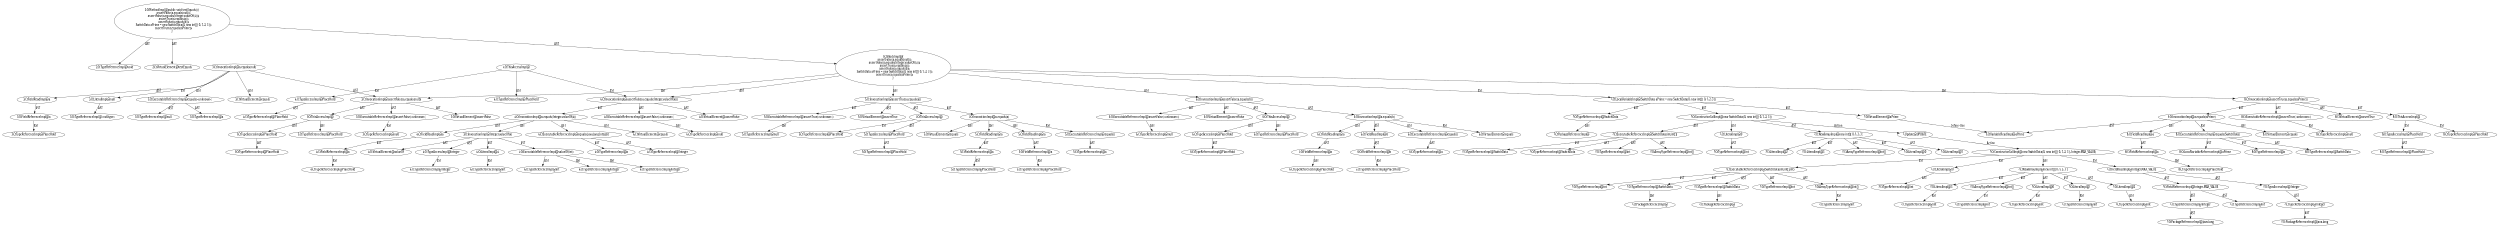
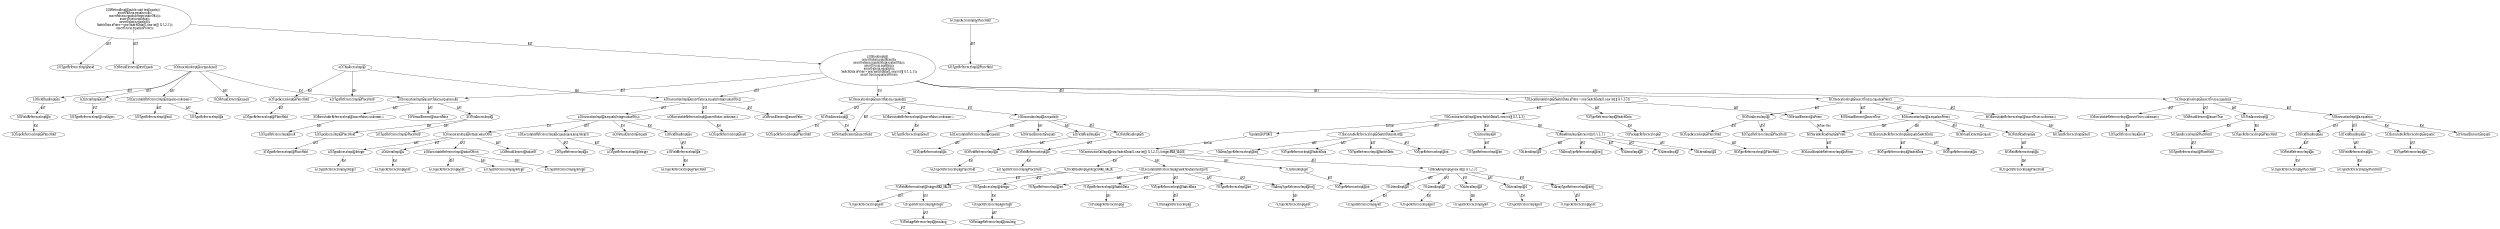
  digraph {
    fontname="Fira Sans"
    node [fontname="Fira Sans" shape=ellipse]
    edge [fontname="Fira Sans"]
    n1 [label="2:CtTypeReferenceImpl@void"]
    n2 [label="2:CtVirtualElement@testEquals"]
    n3 [label="3:CtExecutableReferenceImpl@assertFalse(<unknown>)"]
    n4 [label="3:CtTypeReferenceImpl@null"]
    n5 [label="3:CtVirtualElement@assertFalse"]
    n6 [label="3:CtTypeAccessImpl@PlaceHold"]
    n7 [label="3:CtTypeReferenceImpl@PlaceHold"]
    n8 [label="3:CtThisAccessImpl@"]
    n9 [label="3:CtTypeReferenceImpl@PlaceHold"]
    n10 [label="3:CtExecutableReferenceImpl@equals(<unknown>)"]
    n11 [label="3:CtTypeReferenceImpl@a"]
    n12 [label="3:CtTypeReferenceImpl@null"]
-   n13 [label="3:CtVirtualElement@equals"]
+   n13 [label="0:CtVirtualElement@equals"]
    n14 [label="3:CtFieldReferenceImpl@a"]
    n15 [label="3:CtTypeReferenceImpl@PlaceHold"]
    n16 [label="3:CtFieldReadImpl@a"]
    n17 [label="3:CtLiteralImpl@null"]
    n18 [label="3:CtTypeReferenceImpl@<nulltype>"]
    n19 [label="3:CtInvocationImpl@a.equals(null)"]
    n20 [label="3:CtInvocationImpl@assertFalse(a.equals(null))"]
    n21 [label="4:CtExecutableReferenceImpl@assertFalse(<unknown>)"]
    n22 [label="4:CtTypeReferenceImpl@null"]
    n23 [label="4:CtVirtualElement@assertFalse"]
    n24 [label="4:CtTypeAccessImpl@PlaceHold"]
    n25 [label="4:CtTypeReferenceImpl@PlaceHold"]
    n26 [label="4:CtThisAccessImpl@"]
    n27 [label="4:CtTypeReferenceImpl@PlaceHold"]
    n28 [label="4:CtInvocationImpl@assertFalse(a.equals(Integer.valueOf(4)))"]
    n29 [label="4:CtExecutableReferenceImpl@equals(java.lang.Integer)"]
    n30 [label="4:CtTypeReferenceImpl@a"]
    n31 [label="4:CtTypeReferenceImpl@Integer"]
    n32 [label="4:CtVirtualElement@equals"]
    n33 [label="4:CtFieldReferenceImpl@a"]
    n34 [label="4:CtTypeReferenceImpl@PlaceHold"]
    n35 [label="4:CtFieldReadImpl@a"]
    n36 [label="4:CtExecutableReferenceImpl@valueOf(int)"]
    n37 [label="4:CtTypeReferenceImpl@Integer"]
    n38 [label="4:CtTypeReferenceImpl@Integer"]
    n39 [label="4:CtTypeReferenceImpl@int"]
    n40 [label="4:CtVirtualElement@valueOf"]
    n41 [label="4:CtTypeAccessImpl@Integer"]
    n42 [label="4:CtTypeReferenceImpl@Integer"]
    n43 [label="4:CtLiteralImpl@4"]
    n44 [label="4:CtTypeReferenceImpl@int"]
    n45 [label="3:CtInvocationImpl@Integer.valueOf(4)"]
    n46 [label="4:CtInvocationImpl@a.equals(Integer.valueOf(4))"]
    n47 [label="5:CtExecutableReferenceImpl@assertTrue(<unknown>)"]
    n48 [label="5:CtTypeReferenceImpl@null"]
    n49 [label="5:CtVirtualElement@assertTrue"]
    n50 [label="5:CtTypeAccessImpl@PlaceHold"]
    n51 [label="5:CtTypeReferenceImpl@PlaceHold"]
    n52 [label="5:CtThisAccessImpl@"]
    n53 [label="5:CtTypeReferenceImpl@PlaceHold"]
    n54 [label="5:CtExecutableReferenceImpl@equals()"]
    n55 [label="5:CtTypeReferenceImpl@a"]
    n56 [label="5:CtVirtualElement@equals"]
    n57 [label="5:CtFieldReferenceImpl@a"]
    n58 [label="5:CtTypeReferenceImpl@PlaceHold"]
    n59 [label="5:CtFieldReadImpl@a"]
    n60 [label="5:CtFieldReferenceImpl@a"]
    n61 [label="5:CtTypeReferenceImpl@PlaceHold"]
    n62 [label="5:CtFieldReadImpl@a"]
    n63 [label="5:CtInvocationImpl@a.equals(a)"]
    n64 [label="5:CtInvocationImpl@assertTrue(a.equals(a))"]
    n65 [label="6:CtExecutableReferenceImpl@assertFalse(<unknown>)"]
    n66 [label="6:CtTypeReferenceImpl@null"]
    n67 [label="6:CtVirtualElement@assertFalse"]
    n68 [label="6:CtTypeAccessImpl@PlaceHold"]
    n69 [label="6:CtTypeReferenceImpl@PlaceHold"]
    n70 [label="6:CtThisAccessImpl@"]
    n71 [label="6:CtTypeReferenceImpl@PlaceHold"]
    n72 [label="6:CtExecutableReferenceImpl@equals()"]
    n73 [label="6:CtTypeReferenceImpl@a"]
    n74 [label="6:CtVirtualElement@equals"]
    n75 [label="6:CtFieldReferenceImpl@a"]
    n76 [label="6:CtTypeReferenceImpl@PlaceHold"]
    n77 [label="6:CtFieldReadImpl@a"]
    n78 [label="6:CtFieldReferenceImpl@b"]
    n79 [label="6:CtTypeReferenceImpl@PlaceHold"]
    n80 [label="6:CtFieldReadImpl@b"]
    n81 [label="6:CtInvocationImpl@a.equals(b)"]
    n82 [label="6:CtInvocationImpl@assertFalse(a.equals(b))"]
    n83 [label="7:CtTypeReferenceImpl@SwitchData"]
    n84 [label="7:CtPackageReferenceImpl@"]
    n85 [label="7:CtExecutableReferenceImpl@SwitchData(int,int[])"]
    n86 [label="7:CtTypeReferenceImpl@SwitchData"]
    n87 [label="7:CtTypeReferenceImpl@SwitchData"]
    n88 [label="7:CtTypeReferenceImpl@int"]
    n89 [label="7:CtArrayTypeReferenceImpl@int[]"]
    n90 [label="7:CtLiteralImpl@0"]
    n91 [label="7:CtTypeReferenceImpl@int"]
    n92 [label="7:CtNewArrayImpl@new int[]\{ 0, 1, 2, 3 \}"]
    n93 [label="7:CtArrayTypeReferenceImpl@int[]"]
    n94 [label="7:CtLiteralImpl@0"]
    n95 [label="7:CtLiteralImpl@1"]
    n96 [label="7:CtLiteralImpl@2"]
    n97 [label="7:CtLiteralImpl@3"]
    n98 [label="7:CtConstructorCallImpl@new SwitchData(0, new int[]\{ 0, 1, 2, 3 \})"]
    n99 [label="7:Update@UPDATE"]
    n100 [label="7:CtConstructorCallImpl@new SwitchData(0, new int[]\{ 0, 1, 2, 3 \}, Integer.MAX_VALUE)"]
    n101 [label="7:CtVirtualElement@aPrime"]
    n102 [label="8:CtVariableReadImpl@aPrime"]
    n103 [label="8:CtLocalVariableReferenceImpl@aPrime"]
    n104 [label="7:CtLocalVariableImpl@SwitchData aPrime = new SwitchData(0, new int[]\{ 0, 1, 2, 3 \})"]
    n105 [label="8:CtExecutableReferenceImpl@assertTrue(<unknown>)"]
    n106 [label="8:CtTypeReferenceImpl@null"]
    n107 [label="8:CtVirtualElement@assertTrue"]
    n108 [label="8:CtTypeAccessImpl@PlaceHold"]
    n109 [label="8:CtTypeReferenceImpl@PlaceHold"]
    n110 [label="8:CtThisAccessImpl@"]
    n111 [label="8:CtTypeReferenceImpl@PlaceHold"]
    n112 [label="8:CtExecutableReferenceImpl@equals(SwitchData)"]
    n113 [label="8:CtTypeReferenceImpl@a"]
    n114 [label="8:CtTypeReferenceImpl@SwitchData"]
    n115 [label="8:CtVirtualElement@equals"]
    n116 [label="8:CtFieldReferenceImpl@a"]
    n117 [label="8:CtTypeReferenceImpl@PlaceHold"]
    n118 [label="8:CtFieldReadImpl@a"]
    n119 [label="8:CtInvocationImpl@a.equals(aPrime)"]
    n120 [label="8:CtInvocationImpl@assertTrue(a.equals(aPrime))"]
    n121 [label="2:CtBlockImpl@\{\n    assertFalse(a.equals(null));\n    assertFalse(a.equals(Integer.valueOf(4)));\n    assertTrue(a.equals(a));\n    assertFalse(a.equals(b));\n    SwitchData aPrime = new SwitchData(0, new int[]\{ 0, 1, 2, 3 \});\n    assertTrue(a.equals(aPrime));\n\}"]
    n122 [label="2:CtMethodImpl@public void testEquals() \{\n    assertFalse(a.equals(null));\n    assertFalse(a.equals(Integer.valueOf(4)));\n    assertTrue(a.equals(a));\n    assertFalse(a.equals(b));\n    SwitchData aPrime = new SwitchData(0, new int[]\{ 0, 1, 2, 3 \});\n    assertTrue(a.equals(aPrime));\n\}"]
    n123 [label="7:CtExecutableReferenceImpl@SwitchData(int,int[],int)"]
    n124 [label="7:CtLiteralImpl@0"]
    n125 [label="7:CtNewArrayImpl@new int[]\{ 0, 1, 2, 3 \}"]
    n126 [label="7:CtFieldReadImpl@Integer.MAX_VALUE"]
    n127 [label="7:CtPackageReferenceImpl@"]
    n128 [label="7:CtTypeReferenceImpl@SwitchData"]
    n129 [label="7:CtPackageReferenceImpl@"]
    n130 [label="7:CtTypeReferenceImpl@SwitchData"]
    n131 [label="7:CtTypeReferenceImpl@int"]
    n132 [label="7:CtTypeReferenceImpl@int"]
    n133 [label="7:CtArrayTypeReferenceImpl@int[]"]
    n134 [label="7:CtTypeReferenceImpl@int"]
    n135 [label="7:CtTypeReferenceImpl@int"]
    n136 [label="7:CtTypeReferenceImpl@int"]
    n137 [label="7:CtArrayTypeReferenceImpl@int[]"]
    n138 [label="7:CtTypeReferenceImpl@int"]
    n139 [label="7:CtLiteralImpl@0"]
    n140 [label="7:CtTypeReferenceImpl@int"]
    n141 [label="7:CtLiteralImpl@1"]
    n142 [label="7:CtTypeReferenceImpl@int"]
    n143 [label="7:CtLiteralImpl@2"]
    n144 [label="7:CtTypeReferenceImpl@int"]
    n145 [label="7:CtLiteralImpl@3"]
    n146 [label="7:CtPackageReferenceImpl@java.lang"]
    n147 [label="7:CtTypeReferenceImpl@Integer"]
    n148 [label="7:CtTypeAccessImpl@Integer"]
    n149 [label="7:CtPackageReferenceImpl@java.lang"]
    n150 [label="7:CtTypeReferenceImpl@Integer"]
    n151 [label="7:CtTypeReferenceImpl@int"]
    n152 [label="7:CtFieldReferenceImpl@Integer.MAX_VALUE"]
    n3 -> n4 [label=AST]
    n6 -> n7 [label=AST]
    n8 -> n6 [label=AST]
    n8 -> n9 [label=AST]
    n10 -> n11 [label=AST]
    n10 -> n12 [label=AST]
    n14 -> n15 [label=AST]
    n16 -> n14 [label=AST]
    n17 -> n18 [label=AST]
    n19 -> n10 [label=AST]
    n19 -> n13 [label=AST]
    n19 -> n16 [label=AST]
    n19 -> n17 [label=AST]
    n19 -> n20 [label=AST]
    n20 -> n3 [label=AST]
    n20 -> n5 [label=AST]
    n20 -> n8 [label=AST]
    n21 -> n22 [label=AST]
    n24 -> n25 [label=AST]
    n26 -> n24 [label=AST]
    n26 -> n27 [label=AST]
    n26 -> n28 [label=AST]
    n28 -> n21 [label=AST]
    n28 -> n23 [label=AST]
    n28 -> n46 [label=AST]
    n29 -> n30 [label=AST]
    n29 -> n31 [label=AST]
    n33 -> n34 [label=AST]
    n35 -> n33 [label=AST]
    n36 -> n37 [label=AST]
    n36 -> n38 [label=AST]
    n36 -> n39 [label=AST]
    n41 -> n42 [label=AST]
    n43 -> n44 [label=AST]
    n45 -> n36 [label=AST]
    n45 -> n40 [label=AST]
    n45 -> n41 [label=AST]
    n45 -> n43 [label=AST]
    n46 -> n29 [label=AST]
    n46 -> n32 [label=AST]
    n46 -> n35 [label=AST]
    n46 -> n45 [label=AST]
    n47 -> n48 [label=AST]
    n50 -> n51 [label=AST]
    n52 -> n50 [label=AST]
    n52 -> n53 [label=AST]
    n54 -> n55 [label=AST]
    n57 -> n58 [label=AST]
    n59 -> n57 [label=AST]
    n60 -> n61 [label=AST]
    n62 -> n60 [label=AST]
    n63 -> n54 [label=AST]
    n63 -> n56 [label=AST]
    n63 -> n59 [label=AST]
    n63 -> n62 [label=AST]
    n64 -> n47 [label=AST]
    n64 -> n49 [label=AST]
    n64 -> n52 [label=AST]
    n64 -> n63 [label=AST]
    n65 -> n66 [label=AST]
    n68 -> n69 [label=AST]
-   n70 -> n68 [label=AST]
+   n70 -> n67 [label=AST]
    n70 -> n71 [label=AST]
    n72 -> n73 [label=AST]
    n75 -> n76 [label=AST]
    n77 -> n75 [label=AST]
    n78 -> n79 [label=AST]
    n80 -> n78 [label=AST]
    n81 -> n72 [label=AST]
    n81 -> n74 [label=AST]
    n81 -> n77 [label=AST]
    n81 -> n80 [label=AST]
    n82 -> n65 [label=AST]
    n82 -> n67 [label=AST]
    n82 -> n70 [label=AST]
    n82 -> n81 [label=AST]
    n83 -> n84 [label=AST]
    n85 -> n86 [label=AST]
    n85 -> n87 [label=AST]
    n85 -> n88 [label=AST]
    n85 -> n89 [label=AST]
    n90 -> n91 [label=AST]
    n92 -> n93 [label=AST]
    n92 -> n94 [label=AST]
    n92 -> n95 [label=AST]
    n92 -> n96 [label=AST]
    n92 -> n97 [label=AST]
    n98 -> n85 [label=AST]
    n98 -> n90 [label=AST]
    n98 -> n92 [label=AST]
    n98 -> n99 [label=Action]
    n99 -> n100 [label=Action]
    n100 -> n123 [label=AST]
    n100 -> n124 [label=AST]
    n100 -> n125 [label=AST]
    n100 -> n126 [label=AST]
    n101 -> n102 [label="Define-Use"]
-   n112 -> n103 [label=AST]
+   n102 -> n103 [label=AST]
    n104 -> n83 [label=AST]
    n104 -> n98 [label=AST]
    n104 -> n101 [label=AST]
    n105 -> n106 [label=AST]
    n108 -> n109 [label=AST]
    n110 -> n108 [label=AST]
    n110 -> n111 [label=AST]
    n112 -> n113 [label=AST]
    n112 -> n114 [label=AST]
    n116 -> n117 [label=AST]
    n118 -> n116 [label=AST]
    n119 -> n102 [label=AST]
    n119 -> n112 [label=AST]
    n119 -> n115 [label=AST]
    n119 -> n118 [label=AST]
    n120 -> n105 [label=AST]
    n120 -> n107 [label=AST]
    n120 -> n110 [label=AST]
    n120 -> n119 [label=AST]
    n121 -> n20 [label=AST]
    n121 -> n28 [label=AST]
    n121 -> n64 [label=AST]
    n121 -> n82 [label=AST]
    n121 -> n104 [label=AST]
    n121 -> n120 [label=AST]
    n122 -> n1 [label=AST]
    n122 -> n2 [label=AST]
    n122 -> n121 [label=AST]
    n123 -> n128 [label=AST]
    n123 -> n130 [label=AST]
    n123 -> n131 [label=AST]
    n123 -> n133 [label=AST]
    n123 -> n134 [label=AST]
    n124 -> n135 [label=AST]
    n125 -> n137 [label=AST]
    n125 -> n139 [label=AST]
    n125 -> n141 [label=AST]
    n125 -> n143 [label=AST]
    n125 -> n145 [label=AST]
    n126 -> n148 [label=AST]
    n126 -> n152 [label=AST]
    n128 -> n127 [label=AST]
    n130 -> n129 [label=AST]
    n133 -> n132 [label=AST]
    n137 -> n136 [label=AST]
    n139 -> n138 [label=AST]
    n141 -> n140 [label=AST]
    n143 -> n142 [label=AST]
    n145 -> n144 [label=AST]
    n147 -> n146 [label=AST]
    n148 -> n147 [label=AST]
    n150 -> n149 [label=AST]
    n152 -> n150 [label=AST]
    n152 -> n151 [label=AST]
  }
